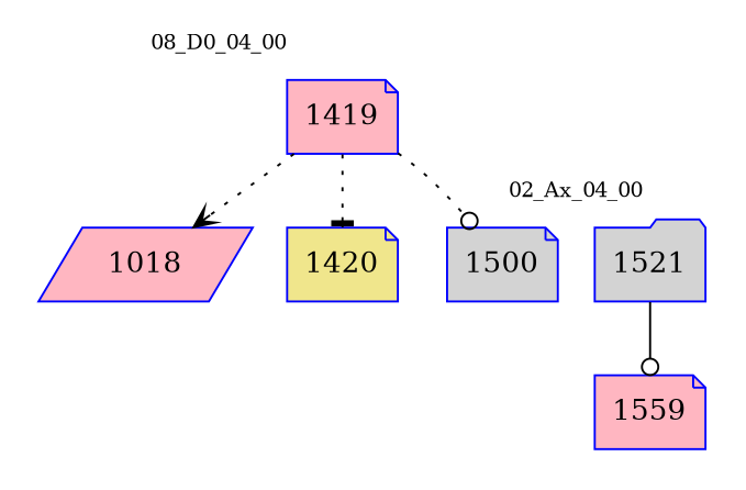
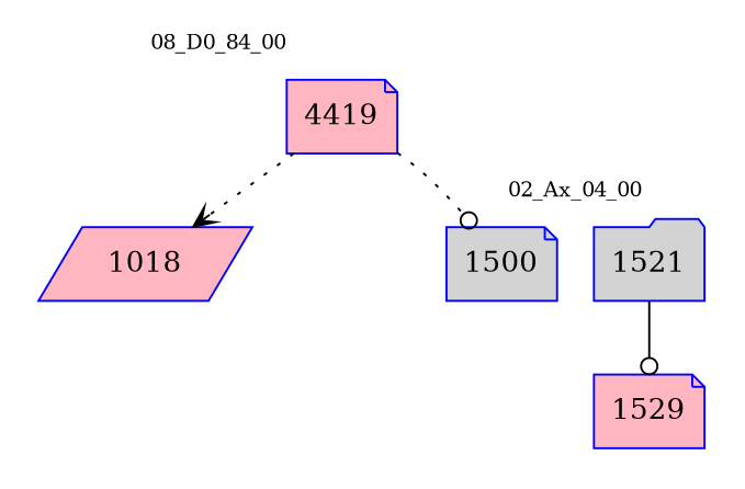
  digraph {
    node [color=blue fillcolor=lightpink shape=note style=filled]
    edge [arrowhead=odot color=black style=dotted]
    n1 [fillcolor=lightgrey label=1521 shape=folder]
    n2 [fillcolor=lightgrey label=1500]
-   n3 [label=1559]
-   n4 [label=1419]
+   n3 [label=1529]
+   n4 [label=4419]
    n5 [label=1018 shape=parallelogram]
-   n6 [fillcolor=khaki label=1420]
    subgraph cluster_1 {
      color=white
      fontsize=10
      label="02_Ax_04_00"
      n1
      n2
      n3
    }
    subgraph cluster_2 {
      color=white
      fontsize=10
-     label="08_D0_04_00"
+     label="08_D0_84_00"
      n4
      n5
-     n6
    }
    n1 -> n3 [style=solid]
    n4 -> n2
    n4 -> n5 [arrowhead=vee]
-   n4 -> n6 [arrowhead=tee]
  }
